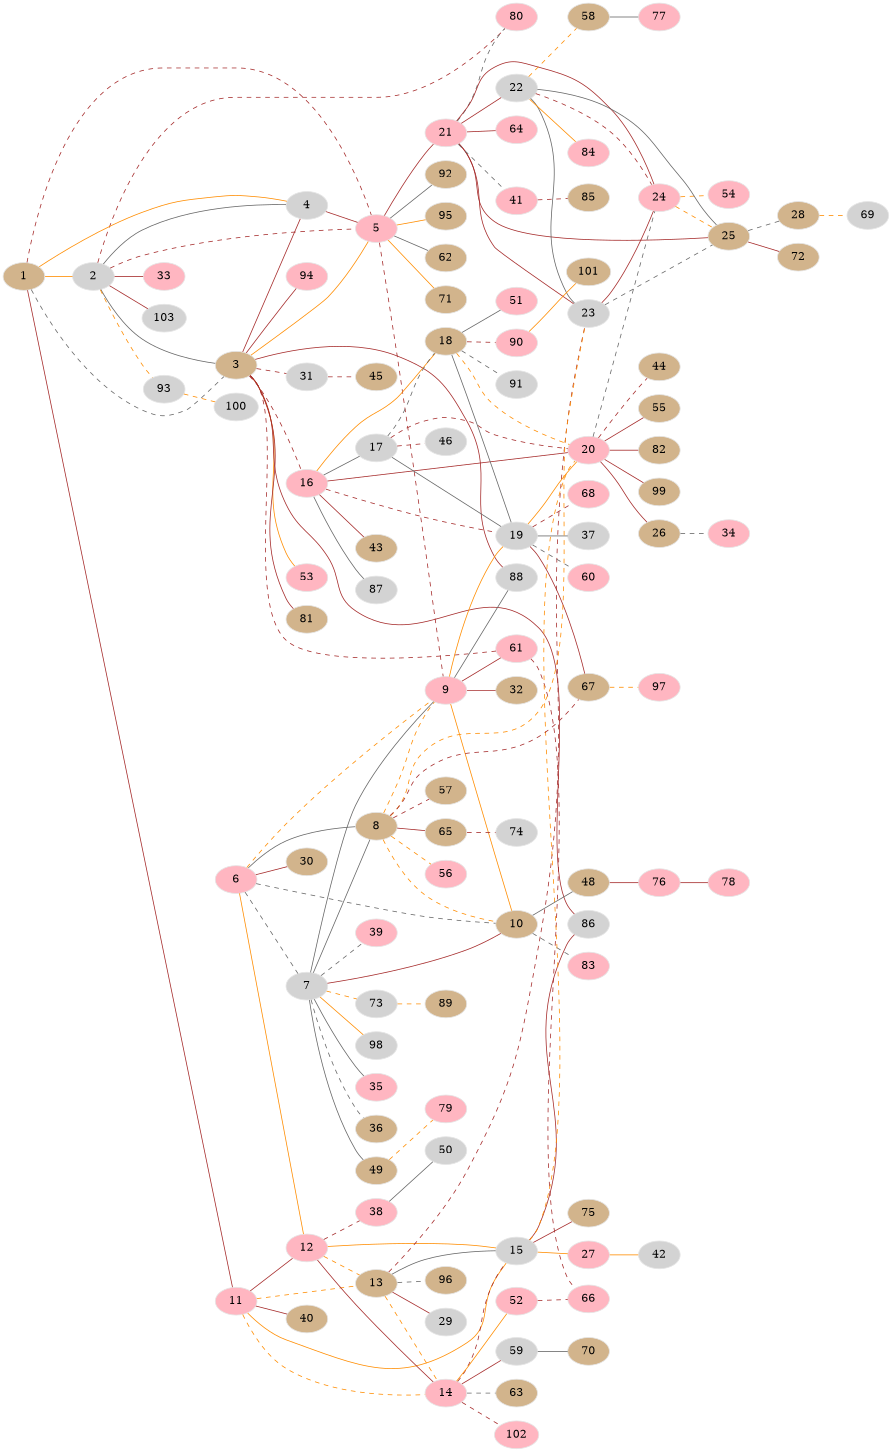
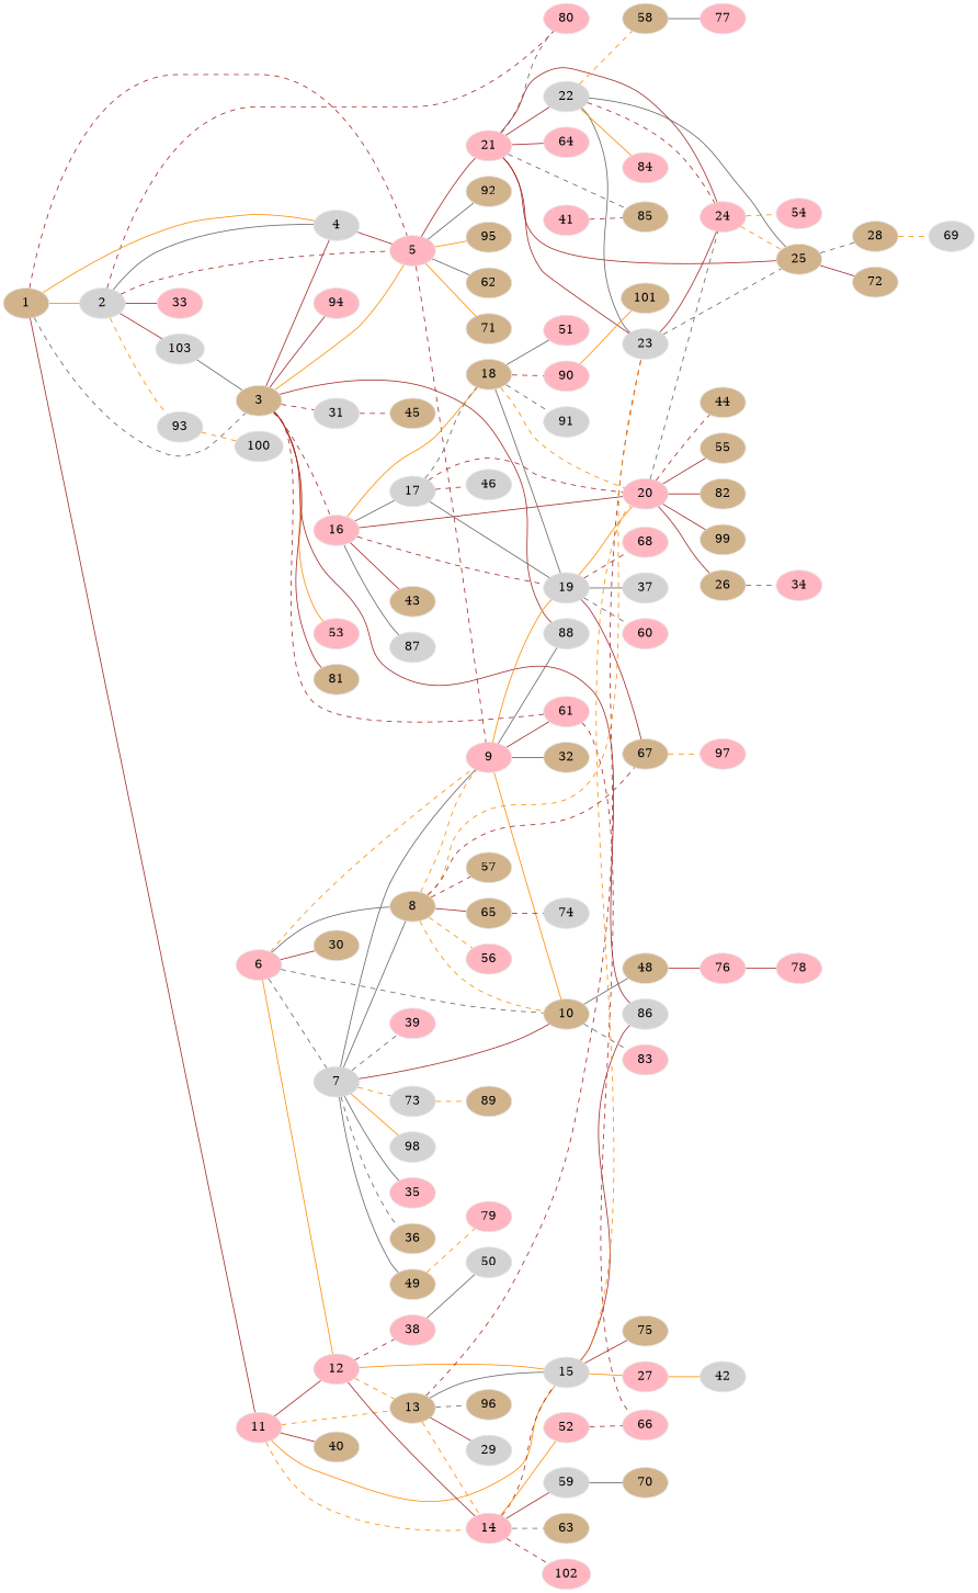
  graph {
    rankdir=LR
    node [color=gray90 fillcolor=tan style=filled]
    edge [color=brown style=solid]
    2 [fillcolor=lightgrey]
    1
    3
    4 [fillcolor=lightgrey]
    5 [fillcolor=lightpink]
    11 [fillcolor=lightpink]
    33 [fillcolor=lightpink]
    80 [fillcolor=lightpink]
    93 [fillcolor=lightgrey]
    103 [fillcolor=lightgrey]
    16 [fillcolor=lightpink]
    31 [fillcolor=lightgrey]
    53 [fillcolor=lightpink]
    61 [fillcolor=lightpink]
    81
    86 [fillcolor=lightgrey]
    88 [fillcolor=lightgrey]
    94 [fillcolor=lightpink]
    9 [fillcolor=lightpink]
    21 [fillcolor=lightpink]
    62
    71
    92
    95
    12 [fillcolor=lightpink]
    13
    14 [fillcolor=lightpink]
    15 [fillcolor=lightgrey]
    40
    100 [fillcolor=lightgrey]
    19 [fillcolor=lightgrey]
    20 [fillcolor=lightpink]
    17 [fillcolor=lightgrey]
    18
    43
    87 [fillcolor=lightgrey]
    45
    66 [fillcolor=lightpink]
    10
    32
    23 [fillcolor=lightgrey]
    24 [fillcolor=lightpink]
    22 [fillcolor=lightgrey]
    25
    41 [fillcolor=lightpink]
    64 [fillcolor=lightpink]
    6 [fillcolor=lightpink]
    7 [fillcolor=lightgrey]
    8
    30
    35 [fillcolor=lightpink]
    36
    39 [fillcolor=lightpink]
    49
    73 [fillcolor=lightgrey]
    98 [fillcolor=lightgrey]
    56 [fillcolor=lightpink]
    57
    65
    67
    48
    83 [fillcolor=lightpink]
    38 [fillcolor=lightpink]
    79 [fillcolor=lightpink]
    89
    74 [fillcolor=lightgrey]
    97 [fillcolor=lightpink]
    37 [fillcolor=lightgrey]
    60 [fillcolor=lightpink]
    68 [fillcolor=lightpink]
    76 [fillcolor=lightpink]
    29 [fillcolor=lightgrey]
    96
    52 [fillcolor=lightpink]
    59 [fillcolor=lightgrey]
    63
    102 [fillcolor=lightpink]
    27 [fillcolor=lightpink]
    75
    50 [fillcolor=lightgrey]
    70
    26
    44
    55
    82
    99
    42 [fillcolor=lightgrey]
    46 [fillcolor=lightgrey]
    51 [fillcolor=lightpink]
    90 [fillcolor=lightpink]
    91 [fillcolor=lightgrey]
    101
    54 [fillcolor=lightpink]
    34 [fillcolor=lightpink]
    58
    84 [fillcolor=lightpink]
    28
    72
    85
    77 [fillcolor=lightpink]
    69 [fillcolor=lightgrey]
    78 [fillcolor=lightpink]
-   2 -- 3 [color=gray40]
+   103 -- 3 [color=gray40]
    2 -- 4 [color=gray40]
    2 -- 5 [style=dashed]
    2 -- 33
    2 -- 80 [style=dashed]
    2 -- 93 [color=darkorange style=dashed]
    2 -- 103
    1 -- 2 [color=darkorange]
    1 -- 3 [color=gray40 style=dashed]
    1 -- 4 [color=darkorange]
    1 -- 5 [style=dashed]
    1 -- 11
    3 -- 4
    3 -- 5 [color=darkorange]
    3 -- 16 [style=dashed]
    3 -- 31 [style=dashed]
    3 -- 53 [color=darkorange]
    3 -- 61 [style=dashed]
    3 -- 81
    3 -- 86
    3 -- 88
    3 -- 94
    4 -- 5
    5 -- 9 [style=dashed]
    5 -- 21
    5 -- 62 [color=gray40]
    5 -- 71 [color=darkorange]
    5 -- 92 [color=gray40]
    5 -- 95 [color=darkorange]
    11 -- 12
    11 -- 13 [color=darkorange style=dashed]
    11 -- 14 [color=darkorange style=dashed]
    11 -- 15 [color=darkorange]
    11 -- 40
    93 -- 100 [color=darkorange style=dashed]
    16 -- 19 [style=dashed]
    16 -- 20
    16 -- 17 [color=gray40]
    16 -- 18 [color=darkorange]
    16 -- 43
    16 -- 87 [color=gray40]
    31 -- 45 [style=dashed]
    61 -- 66 [style=dashed]
    9 -- 61
    9 -- 88 [color=gray40]
    9 -- 19 [color=darkorange]
    9 -- 10 [color=darkorange]
    9 -- 32
    21 -- 80 [color=gray40 style=dashed]
    21 -- 23
    21 -- 24
    21 -- 22
    21 -- 25
-   21 -- 41 [color=gray40 style=dashed]
+   21 -- 85 [color=gray40 style=dashed]
    21 -- 64
    12 -- 13 [color=darkorange style=dashed]
    12 -- 14
    12 -- 15 [color=darkorange]
    12 -- 38 [style=dashed]
    13 -- 14 [color=darkorange style=dashed]
    13 -- 15 [color=gray40]
    13 -- 23 [style=dashed]
    13 -- 29
    13 -- 96 [color=gray40 style=dashed]
    14 -- 15 [style=dashed]
    14 -- 52 [color=darkorange]
    14 -- 59
    14 -- 63 [color=gray40 style=dashed]
    14 -- 102 [style=dashed]
    15 -- 86
    15 -- 20 [color=darkorange style=dashed]
    15 -- 27 [color=darkorange]
    15 -- 75
    19 -- 20 [color=darkorange]
    19 -- 67
    19 -- 37 [color=gray40]
    19 -- 60 [color=gray40 style=dashed]
    19 -- 68 [style=dashed]
    20 -- 24 [color=gray40 style=dashed]
    20 -- 26
    20 -- 44 [style=dashed]
    20 -- 55
    20 -- 82
    20 -- 99
    17 -- 19 [color=gray40]
    17 -- 20 [style=dashed]
    17 -- 18 [color=gray40 style=dashed]
    17 -- 46 [style=dashed]
    18 -- 19 [color=gray40]
    18 -- 20 [color=darkorange style=dashed]
    18 -- 51 [color=gray40]
    18 -- 90 [style=dashed]
    18 -- 91 [color=gray40 style=dashed]
    10 -- 48 [color=gray40]
    10 -- 83 [color=gray40 style=dashed]
    23 -- 24
    23 -- 25 [color=gray40 style=dashed]
    24 -- 25 [color=darkorange style=dashed]
    24 -- 54 [color=darkorange style=dashed]
    22 -- 23 [color=gray40]
    22 -- 24 [style=dashed]
    22 -- 25 [color=gray40]
    22 -- 58 [color=darkorange style=dashed]
    22 -- 84 [color=darkorange]
    25 -- 28 [color=gray40 style=dashed]
    25 -- 72
    41 -- 85 [style=dashed]
    6 -- 9 [color=darkorange style=dashed]
    6 -- 12 [color=darkorange]
    6 -- 10 [color=gray40 style=dashed]
    6 -- 7 [color=gray40 style=dashed]
    6 -- 8 [color=gray40]
    6 -- 30
    7 -- 9 [color=gray40]
    7 -- 10
    7 -- 8 [color=gray40]
    7 -- 35 [color=gray40]
    7 -- 36 [color=gray40 style=dashed]
    7 -- 39 [color=gray40 style=dashed]
    7 -- 49 [color=gray40]
    7 -- 73 [color=darkorange style=dashed]
    7 -- 98 [color=darkorange]
    8 -- 9 [color=darkorange style=dashed]
    8 -- 10 [color=darkorange style=dashed]
    8 -- 23 [color=darkorange style=dashed]
    8 -- 56 [color=darkorange style=dashed]
    8 -- 57 [style=dashed]
    8 -- 65
    8 -- 67 [style=dashed]
    49 -- 79 [color=darkorange style=dashed]
    73 -- 89 [color=darkorange style=dashed]
    65 -- 74 [style=dashed]
    67 -- 97 [color=darkorange style=dashed]
    48 -- 76
    38 -- 50 [color=gray40]
    76 -- 78
    52 -- 66 [style=dashed]
    59 -- 70 [color=gray40]
    27 -- 42 [color=darkorange]
    26 -- 34 [color=gray40 style=dashed]
    90 -- 101 [color=darkorange]
    58 -- 77 [color=gray40]
    28 -- 69 [color=darkorange style=dashed]
  }
